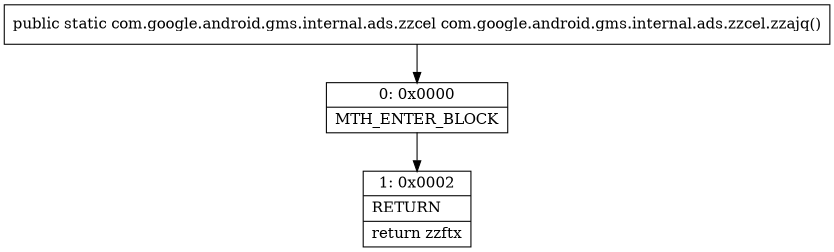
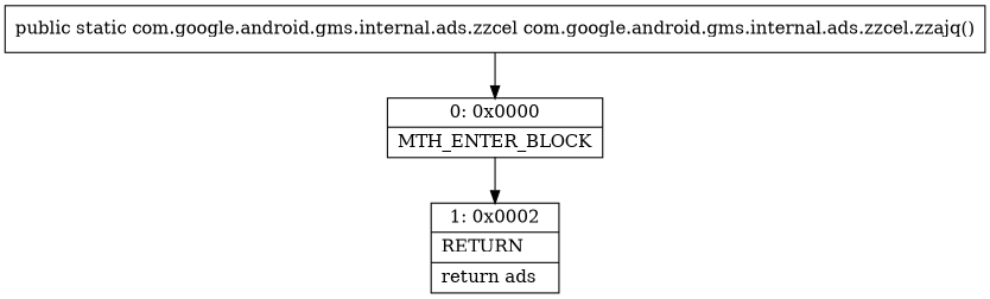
  digraph {
    node [shape=record]
    n1 [label="{0\:\ 0x0000|MTH_ENTER_BLOCK\l}"]
-   n2 [label="{1\:\ 0x0002|RETURN\l|return zzftx\l}"]
+   n2 [label="{1\:\ 0x0002|RETURN\l|return ads\l}"]
    n3 [label="{public static com.google.android.gms.internal.ads.zzcel com.google.android.gms.internal.ads.zzcel.zzajq() }"]
    n1 -> n2
    n3 -> n1
  }
